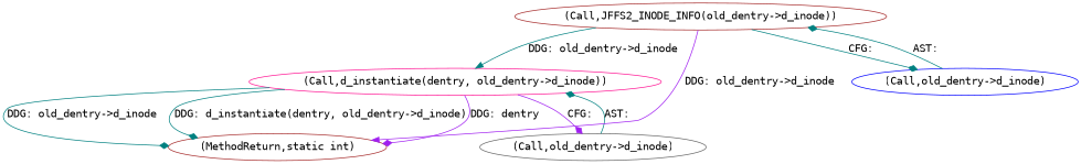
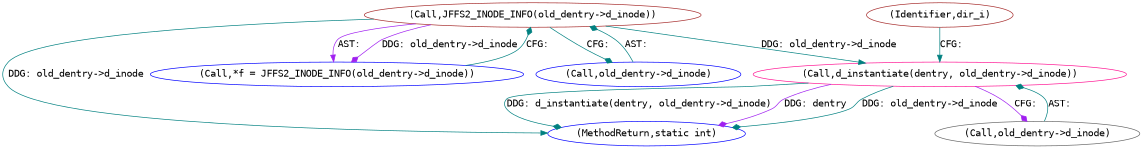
  digraph {
    fontname="DejaVu Sans Mono"
    node [color=brown fontname="DejaVu Sans Mono"]
    edge [arrowhead=diamond color=teal fontname="DejaVu Sans Mono"]
    n1 [color=deeppink label="(Call,d_instantiate(dentry, old_dentry->d_inode))"]
-   n2 [label="(MethodReturn,static int)"]
+   n2 [color=blue label="(MethodReturn,static int)"]
    n3 [color=gray40 label="(Call,old_dentry->d_inode)"]
    n4 [label="(Call,JFFS2_INODE_INFO(old_dentry->d_inode))"]
+   n5 [color=blue label="(Call,*f = JFFS2_INODE_INFO(old_dentry->d_inode))"]
    n6 [color=blue label="(Call,old_dentry->d_inode)"]
+   n7 [label="(Identifier,dir_i)"]
    n1 -> n2 [label="DDG: old_dentry->d_inode"]
    n1 -> n2 [label="DDG: d_instantiate(dentry, old_dentry->d_inode)"]
    n1 -> n2 [color=purple label="DDG: dentry"]
    n1 -> n3 [color=purple label="CFG: "]
    n3 -> n1 [label="AST: "]
    n4 -> n1 [arrowhead=normal label="DDG: old_dentry->d_inode"]
-   n4 -> n2 [arrowhead=normal color=purple label="DDG: old_dentry->d_inode"]
+   n4 -> n2 [arrowhead=normal label="DDG: old_dentry->d_inode"]
+   n4 -> n5 [arrowhead=normal color=purple label="AST: "]
+   n4 -> n5 [color=purple label="DDG: old_dentry->d_inode"]
    n4 -> n6 [label="CFG: "]
+   n5 -> n4 [label="CFG: "]
    n6 -> n4 [label="AST: "]
+   n7 -> n1 [arrowhead=normal label="CFG: "]
  }
